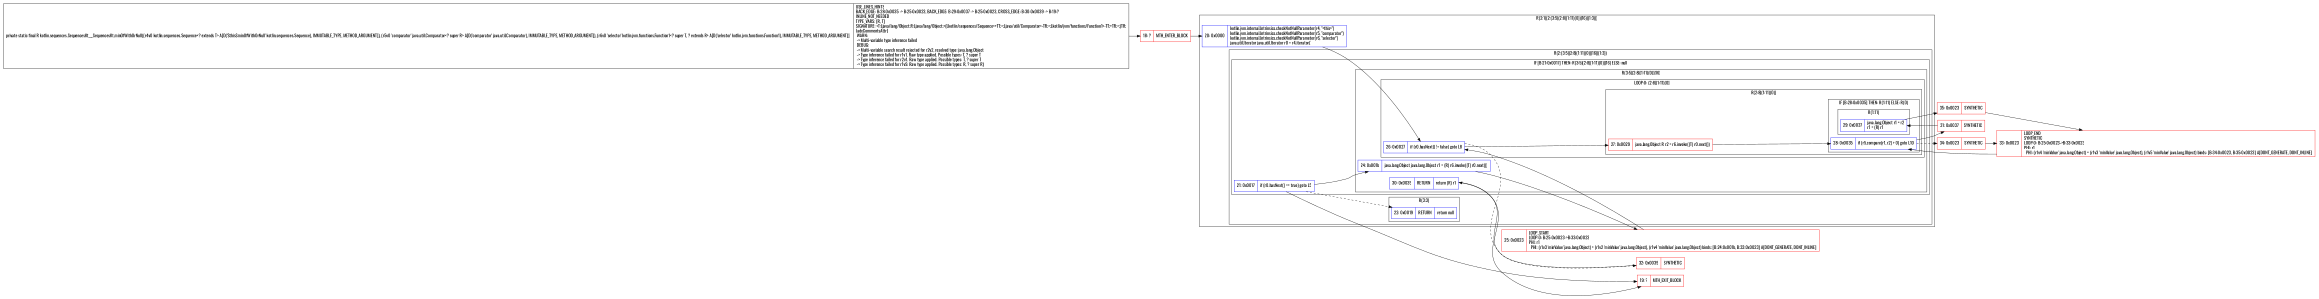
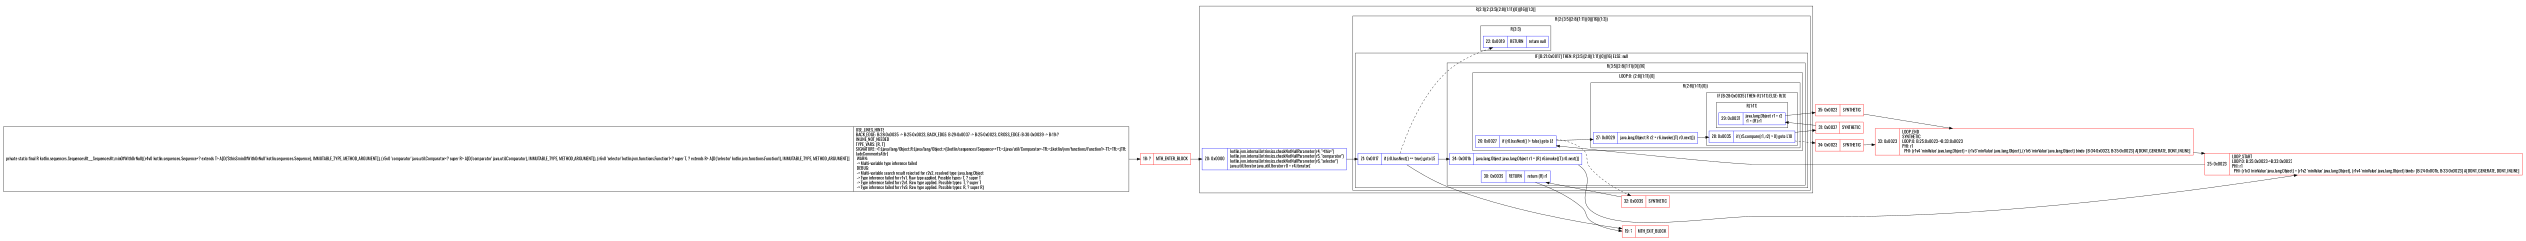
  digraph {
    fontname=Oswald
    rankdir=LR
    node [color=blue fontname=Oswald shape=record]
    edge [fontname=Oswald]
    n1 [label="{29\:\ 0x0037|java.lang.Object r1 = r2\lr1 = (R) r1\l}"]
    n2 [label="{28\:\ 0x0035|if (r5.compare(r1, r2) \> 0) goto L10\l}"]
-   n3 [color=red label="{27\:\ 0x0029|java.lang.Object R r2 = r6.invoke((T) r0.next())\l}"]
+   n3 [label="{27\:\ 0x0029|java.lang.Object R r2 = r6.invoke((T) r0.next())\l}"]
    n4 [label="{26\:\ 0x0027|if (r0.hasNext() != false) goto L8\l}"]
    n5 [label="{24\:\ 0x001b|java.lang.Object java.lang.Object r1 = (R) r6.invoke((T) r0.next())\l}"]
    n6 [label="{30\:\ 0x0039|RETURN\l|return (R) r1\l}"]
    n7 [label="{21\:\ 0x0017|if (r0.hasNext() == true) goto L5\l}"]
    n8 [label="{22\:\ 0x0019|RETURN\l|return null\l}"]
    n9 [label="{20\:\ 0x0000|kotlin.jvm.internal.Intrinsics.checkNotNullParameter(r4, \"\<this\>\")\lkotlin.jvm.internal.Intrinsics.checkNotNullParameter(r5, \"comparator\")\lkotlin.jvm.internal.Intrinsics.checkNotNullParameter(r6, \"selector\")\ljava.util.Iterator java.util.Iterator r0 = r4.iterator()\l}"]
    n10 [color=red label="{35\:\ 0x0023|SYNTHETIC\l}"]
    n11 [color=red label="{31\:\ 0x0037|SYNTHETIC\l}"]
    n12 [color=red label="{34\:\ 0x0023|SYNTHETIC\l}"]
    n13 [color=red label="{32\:\ 0x0039|SYNTHETIC\l}"]
    n14 [color=red label="{25\:\ 0x0023|LOOP_START\lLOOP:0: B:25:0x0023\-\>B:33:0x0023\lPHI: r1 \l  PHI: (r1v3 'minValue' java.lang.Object) = (r1v2 'minValue' java.lang.Object), (r1v4 'minValue' java.lang.Object) binds: [B:24:0x001b, B:33:0x0023] A[DONT_GENERATE, DONT_INLINE]\l}"]
    n15 [color=red label="{19\:\ ?|MTH_EXIT_BLOCK\l}"]
    n16 [color=red label="{33\:\ 0x0023|LOOP_END\lSYNTHETIC\lLOOP:0: B:25:0x0023\-\>B:33:0x0023\lPHI: r1 \l  PHI: (r1v4 'minValue' java.lang.Object) = (r1v3 'minValue' java.lang.Object), (r1v5 'minValue' java.lang.Object) binds: [B:34:0x0023, B:35:0x0023] A[DONT_GENERATE, DONT_INLINE]\l}"]
    n17 [color=red label="{18\:\ ?|MTH_ENTER_BLOCK\l}"]
    n18 [label="{private static final R kotlin.sequences.SequencesKt___SequencesKt.minOfWithOrNull((r4v0 kotlin.sequences.Sequence\<? extends T\> A[D('$this$minOfWithOrNull' kotlin.sequences.Sequence), IMMUTABLE_TYPE, METHOD_ARGUMENT]), (r5v0 'comparator' java.util.Comparator\<? super R\> A[D('comparator' java.util.Comparator), IMMUTABLE_TYPE, METHOD_ARGUMENT]), (r6v0 'selector' kotlin.jvm.functions.Function1\<? super T, ? extends R\> A[D('selector' kotlin.jvm.functions.Function1), IMMUTABLE_TYPE, METHOD_ARGUMENT]))  | USE_LINES_HINTS\lBACK_EDGE: B:28:0x0035 \-\> B:25:0x0023, BACK_EDGE: B:29:0x0037 \-\> B:25:0x0023, CROSS_EDGE: B:30:0x0039 \-\> B:19:?\lINLINE_NOT_NEEDED\lTYPE_VARS: [R, T]\lSIGNATURE: \<T:Ljava\/lang\/Object;R:Ljava\/lang\/Object;\>(Lkotlin\/sequences\/Sequence\<+TT;\>;Ljava\/util\/Comparator\<\-TR;\>;Lkotlin\/jvm\/functions\/Function1\<\-TT;+TR;\>;)TR;\lJadxCommentsAttr\{\l WARN: \l \-\> Multi\-variable type inference failed\l DEBUG: \l \-\> Multi\-variable search result rejected for r2v2, resolved type: java.lang.Object\l \-\> Type inference failed for r1v1. Raw type applied. Possible types: T, ? super T\l \-\> Type inference failed for r2v1. Raw type applied. Possible types: T, ? super T\l \-\> Type inference failed for r1v9. Raw type applied. Possible types: R, ? super R\}\l}" color=""]
    subgraph cluster_1 {
      label="R(2:1|(2:(3:5|(2:8|(1:11)(0))|16)|(1:3)))"
      n9
      subgraph cluster_2 {
        label="R(2:(3:5|(2:8|(1:11)(0))|16)|(1:3))"
        subgraph cluster_3 {
          label="IF [B:21:0x0017] THEN: R(3:5|(2:8|(1:11)(0))|16) ELSE: null"
          n7
          subgraph cluster_4 {
            label="R(3:5|(2:8|(1:11)(0))|16)"
            n5
            n6
            subgraph cluster_5 {
              label="LOOP:0: (2:8|(1:11)(0))"
              n4
              subgraph cluster_6 {
                label="R(2:8|(1:11)(0))"
                n3
                subgraph cluster_7 {
                  label="IF [B:28:0x0035] THEN: R(1:11) ELSE: R(0)"
                  n2
                  subgraph cluster_8 {
                    label="R(1:11)"
                    n1
                  }
                  subgraph cluster_9 {
                    label="R(0)"
                  }
                }
              }
            }
          }
        }
        subgraph cluster_10 {
          label="R(3:3)"
          n8
        }
      }
    }
    n1 -> n10
    n2 -> n11
    n2 -> n12 [style=dashed]
    n3 -> n2
    n4 -> n3
    n4 -> n13 [style=dashed]
    n5 -> n14
    n6 -> n15
    n7 -> n5
    n7 -> n8 [style=dashed]
    n7 -> n15
-   n9 -> n4
+   n9 -> n7
    n10 -> n16
    n11 -> n1
    n12 -> n16
    n13 -> n6
    n14 -> n4
-   n16 -> n2
+   n16 -> n14
    n17 -> n9
    n18 -> n17
  }
